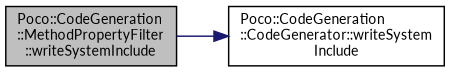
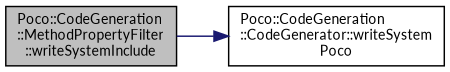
  digraph {
    rankdir=LR
    fontname=Lato
    node [color=black fontname=Lato fontsize=10 shape=record style=filled]
    n1 [fillcolor=grey75 fontcolor=black height=0.2 label="Poco::CodeGeneration\l::MethodPropertyFilter\l::writeSystemInclude" width=0.4]
-   n2 [fillcolor=white height=0.2 label="Poco::CodeGeneration\l::CodeGenerator::writeSystem\lInclude" width=0.4]
+   n2 [fillcolor=white height=0.2 label="Poco::CodeGeneration\l::CodeGenerator::writeSystem\lPoco" width=0.4]
    n1 -> n2 [color=midnightblue fontname=Lato fontsize=10 labelfontname=Helvetica labelfontsize=10 style=solid]
  }
